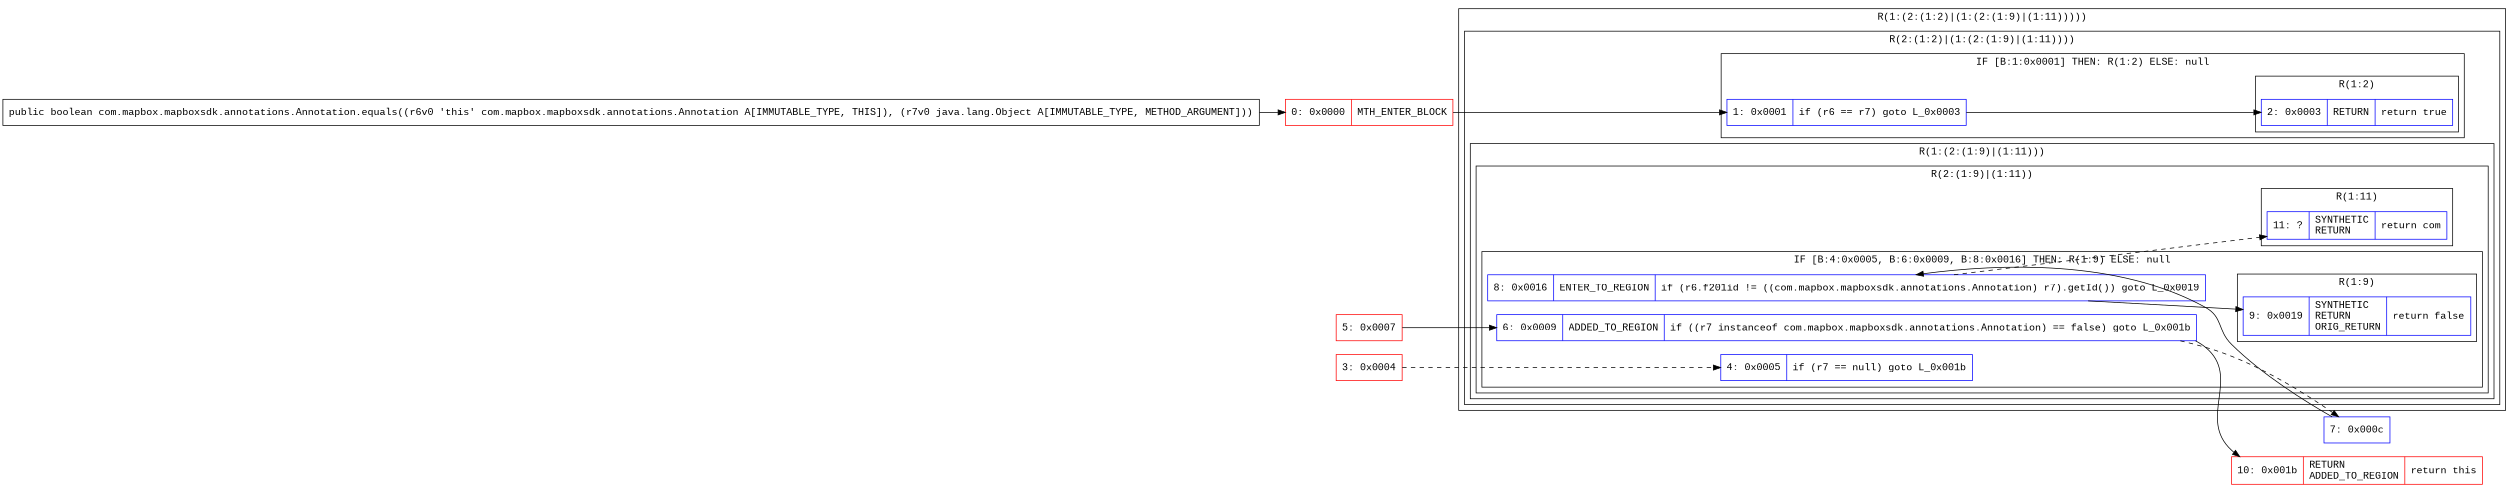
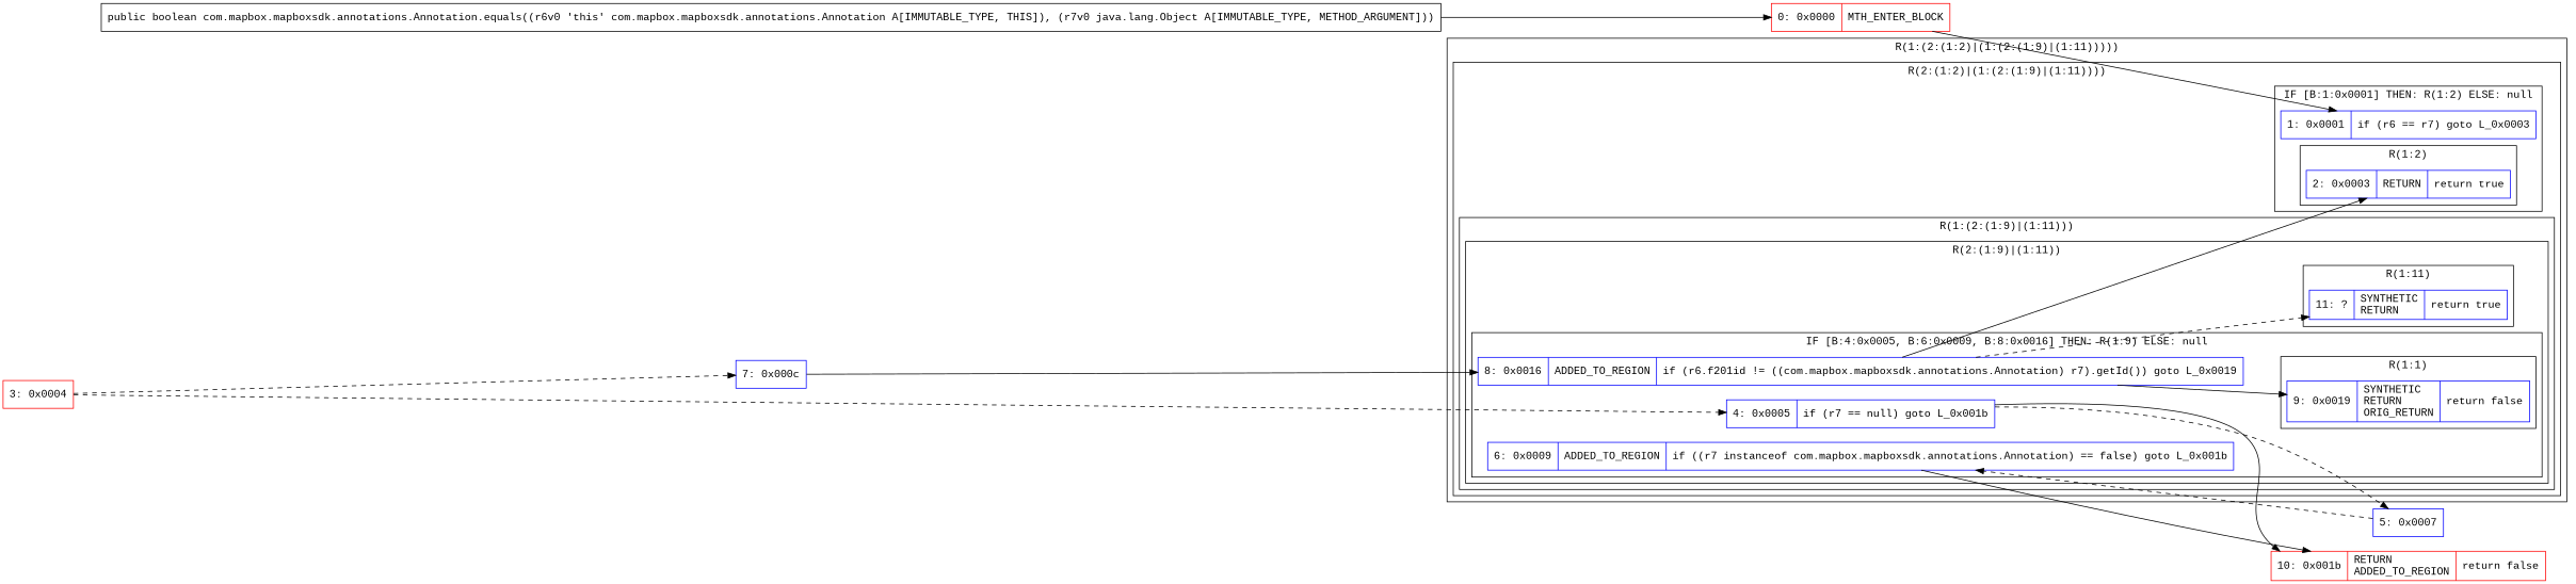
  digraph {
    fontname="Liberation Mono"
    rankdir=LR
    node [color=blue fontname="Liberation Mono" shape=record]
    edge [fontname="Liberation Mono"]
    n1 [label="{2\:\ 0x0003|RETURN\l|return true\l}"]
    n2 [label="{1\:\ 0x0001|if (r6 == r7) goto L_0x0003\l}"]
    n3 [label="{9\:\ 0x0019|SYNTHETIC\lRETURN\lORIG_RETURN\l|return false\l}"]
    n4 [label="{4\:\ 0x0005|if (r7 == null) goto L_0x001b\l}"]
    n5 [label="{6\:\ 0x0009|ADDED_TO_REGION\l|if ((r7 instanceof com.mapbox.mapboxsdk.annotations.Annotation) == false) goto L_0x001b\l}"]
-   n6 [label="{8\:\ 0x0016|ENTER_TO_REGION\l|if (r6.f201id != ((com.mapbox.mapboxsdk.annotations.Annotation) r7).getId()) goto L_0x0019\l}"]
-   n7 [label="{11\:\ ?|SYNTHETIC\lRETURN\l|return com\l}"]
-   n8 [color=red label="{5\:\ 0x0007}"]
-   n9 [color=red label="{10\:\ 0x001b|RETURN\lADDED_TO_REGION\l|return this\l}"]
+   n6 [label="{8\:\ 0x0016|ADDED_TO_REGION\l|if (r6.f201id != ((com.mapbox.mapboxsdk.annotations.Annotation) r7).getId()) goto L_0x0019\l}"]
+   n7 [label="{11\:\ ?|SYNTHETIC\lRETURN\l|return true\l}"]
+   n8 [label="{5\:\ 0x0007}"]
+   n9 [color=red label="{10\:\ 0x001b|RETURN\lADDED_TO_REGION\l|return false\l}"]
    n10 [label="{7\:\ 0x000c}"]
    n11 [color=red label="{3\:\ 0x0004}"]
    n12 [color=red label="{0\:\ 0x0000|MTH_ENTER_BLOCK\l}"]
    n13 [label="{public boolean com.mapbox.mapboxsdk.annotations.Annotation.equals((r6v0 'this' com.mapbox.mapboxsdk.annotations.Annotation A[IMMUTABLE_TYPE, THIS]), (r7v0 java.lang.Object A[IMMUTABLE_TYPE, METHOD_ARGUMENT])) }" color=""]
    subgraph cluster_1 {
      label="R(1:(2:(1:2)|(1:(2:(1:9)|(1:11)))))"
      subgraph cluster_2 {
        label="R(2:(1:2)|(1:(2:(1:9)|(1:11))))"
        subgraph cluster_3 {
          label="IF [B:1:0x0001] THEN: R(1:2) ELSE: null"
          n2
          subgraph cluster_4 {
            label="R(1:2)"
            n1
          }
        }
        subgraph cluster_5 {
          label="R(1:(2:(1:9)|(1:11)))"
          subgraph cluster_6 {
            label="R(2:(1:9)|(1:11))"
            subgraph cluster_7 {
              label="IF [B:4:0x0005, B:6:0x0009, B:8:0x0016] THEN: R(1:9) ELSE: null"
              n4
              n5
              n6
              subgraph cluster_8 {
-               label="R(1:9)"
+               label="R(1:1)"
                n3
              }
            }
            subgraph cluster_9 {
              label="R(1:11)"
              n7
            }
          }
        }
      }
    }
-   n2 -> n1
+   n6 -> n1
+   n4 -> n8 [style=dashed]
+   n4 -> n9
    n5 -> n9
-   n5 -> n10 [style=dashed]
+   n11 -> n10 [style=dashed]
    n6 -> n3
    n6 -> n7 [style=dashed]
-   n8 -> n5
+   n8 -> n5 [style=dashed]
    n10 -> n6
    n11 -> n4 [style=dashed]
    n12 -> n2
    n13 -> n12
  }
